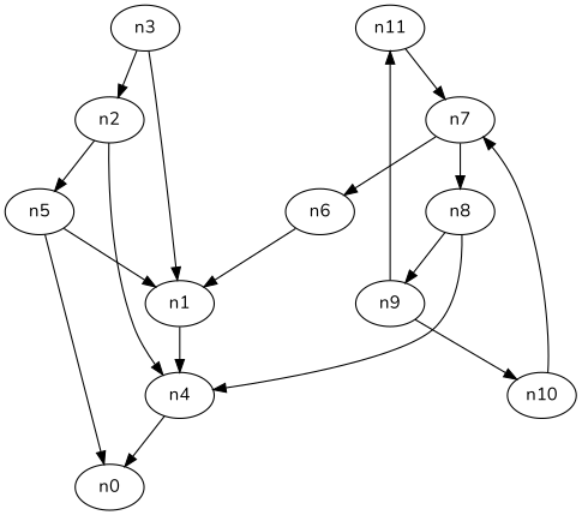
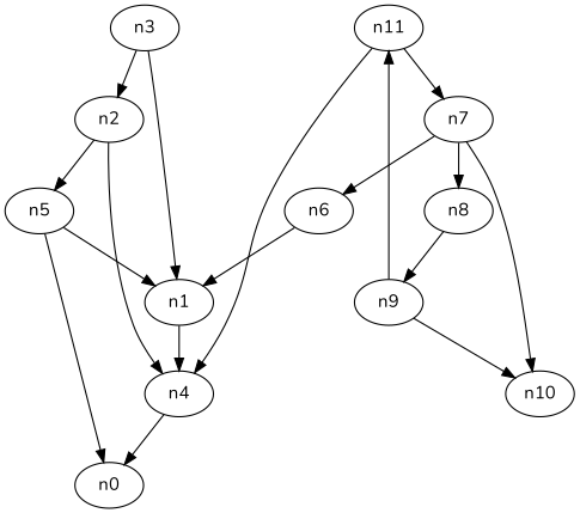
  digraph {
    fontname=Nunito
    node [fontname=Nunito]
    edge [fontname=Nunito]
    n1
    n4
    n0
    n2
    n5
    n11
    n7
    n6
    n8
    n10
    n3
    n9
    n1 -> n4
    n4 -> n0
    n2 -> n4
    n2 -> n5
    n5 -> n1
    n5 -> n0
    n11 -> n7
    n7 -> n6
    n7 -> n8
-   n10 -> n7
+   n7 -> n10
    n6 -> n1
-   n8 -> n4
+   n11 -> n4
    n8 -> n9
    n3 -> n1
    n3 -> n2
    n9 -> n11
    n9 -> n10
  }
